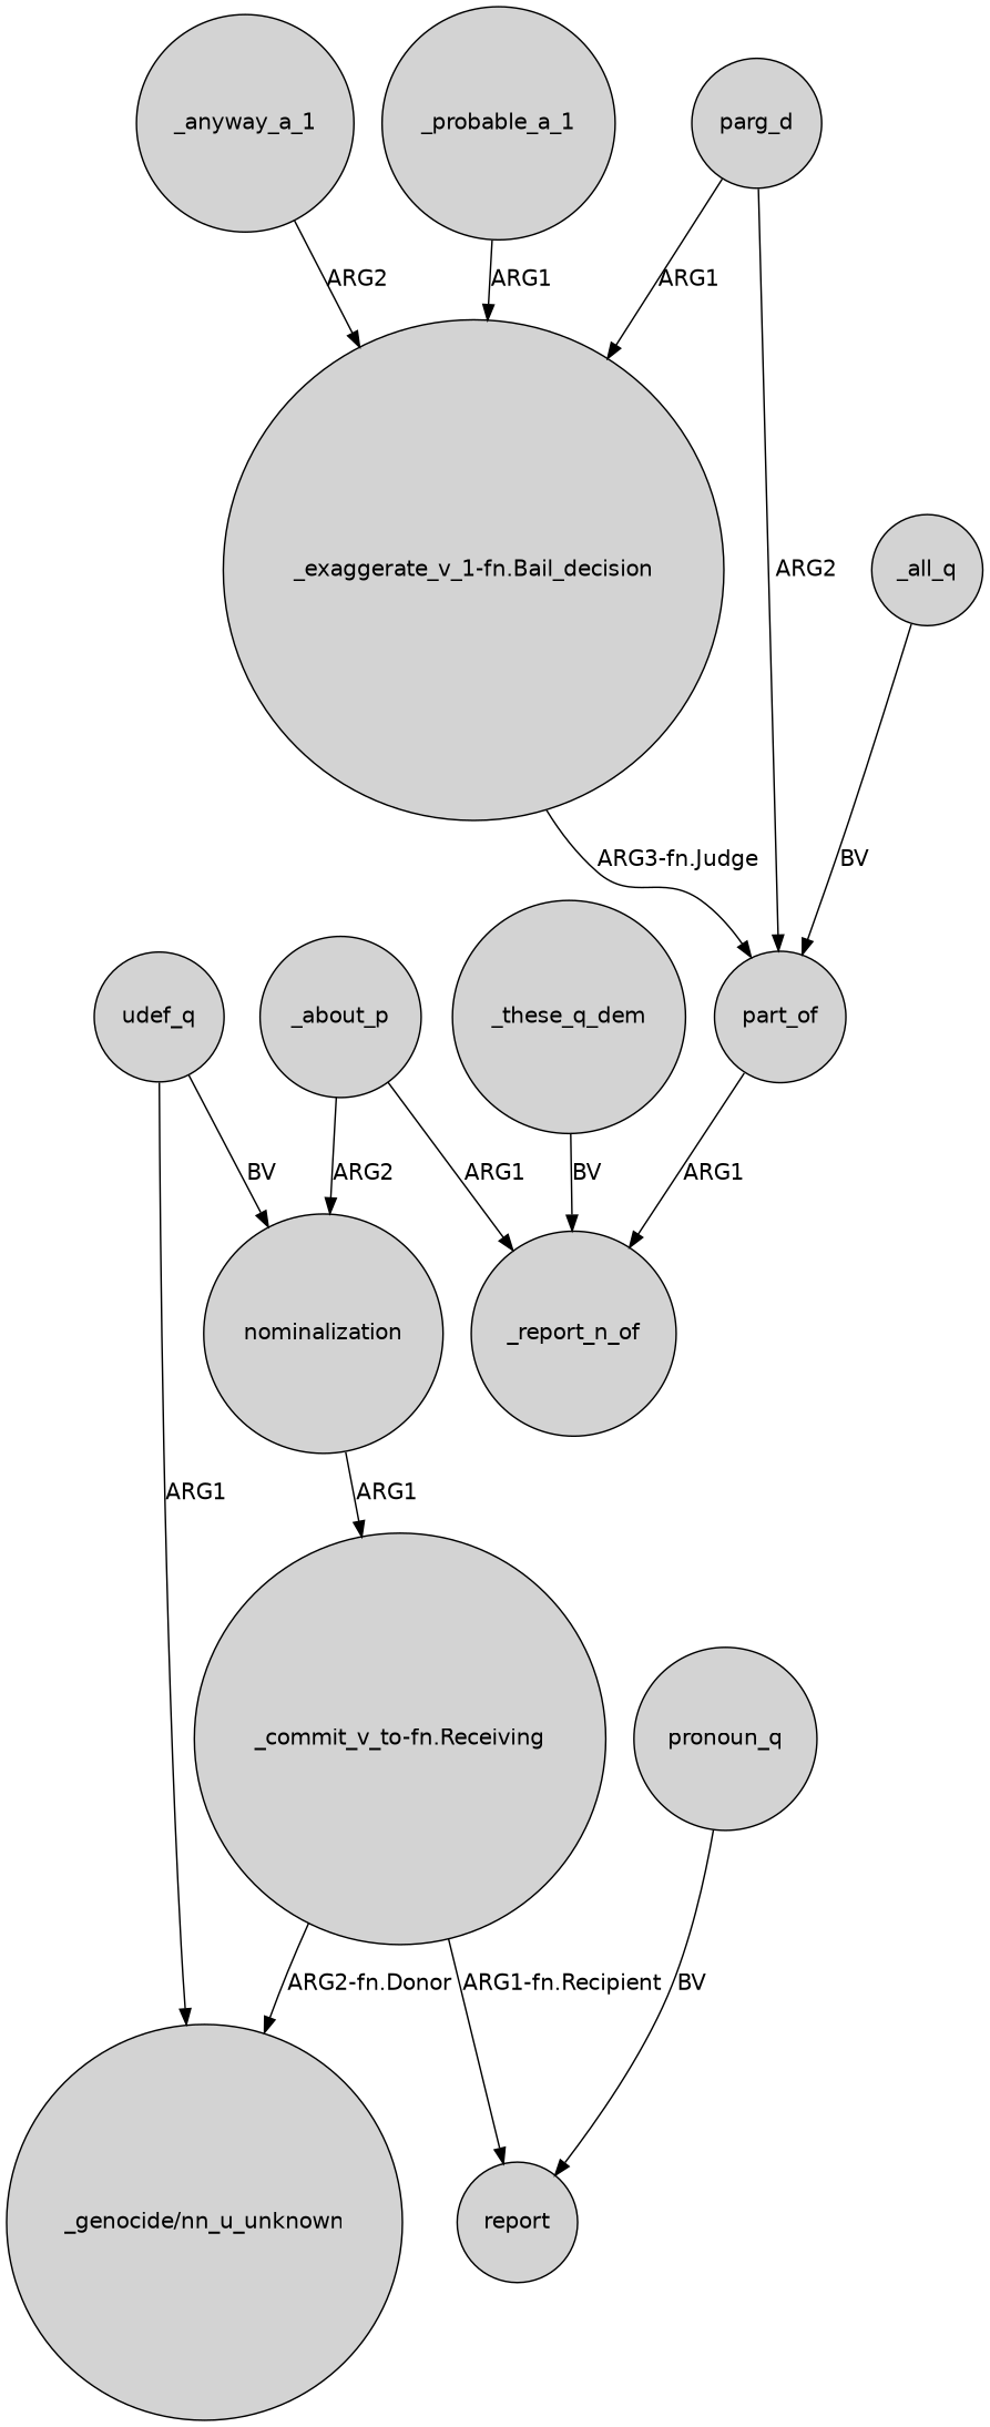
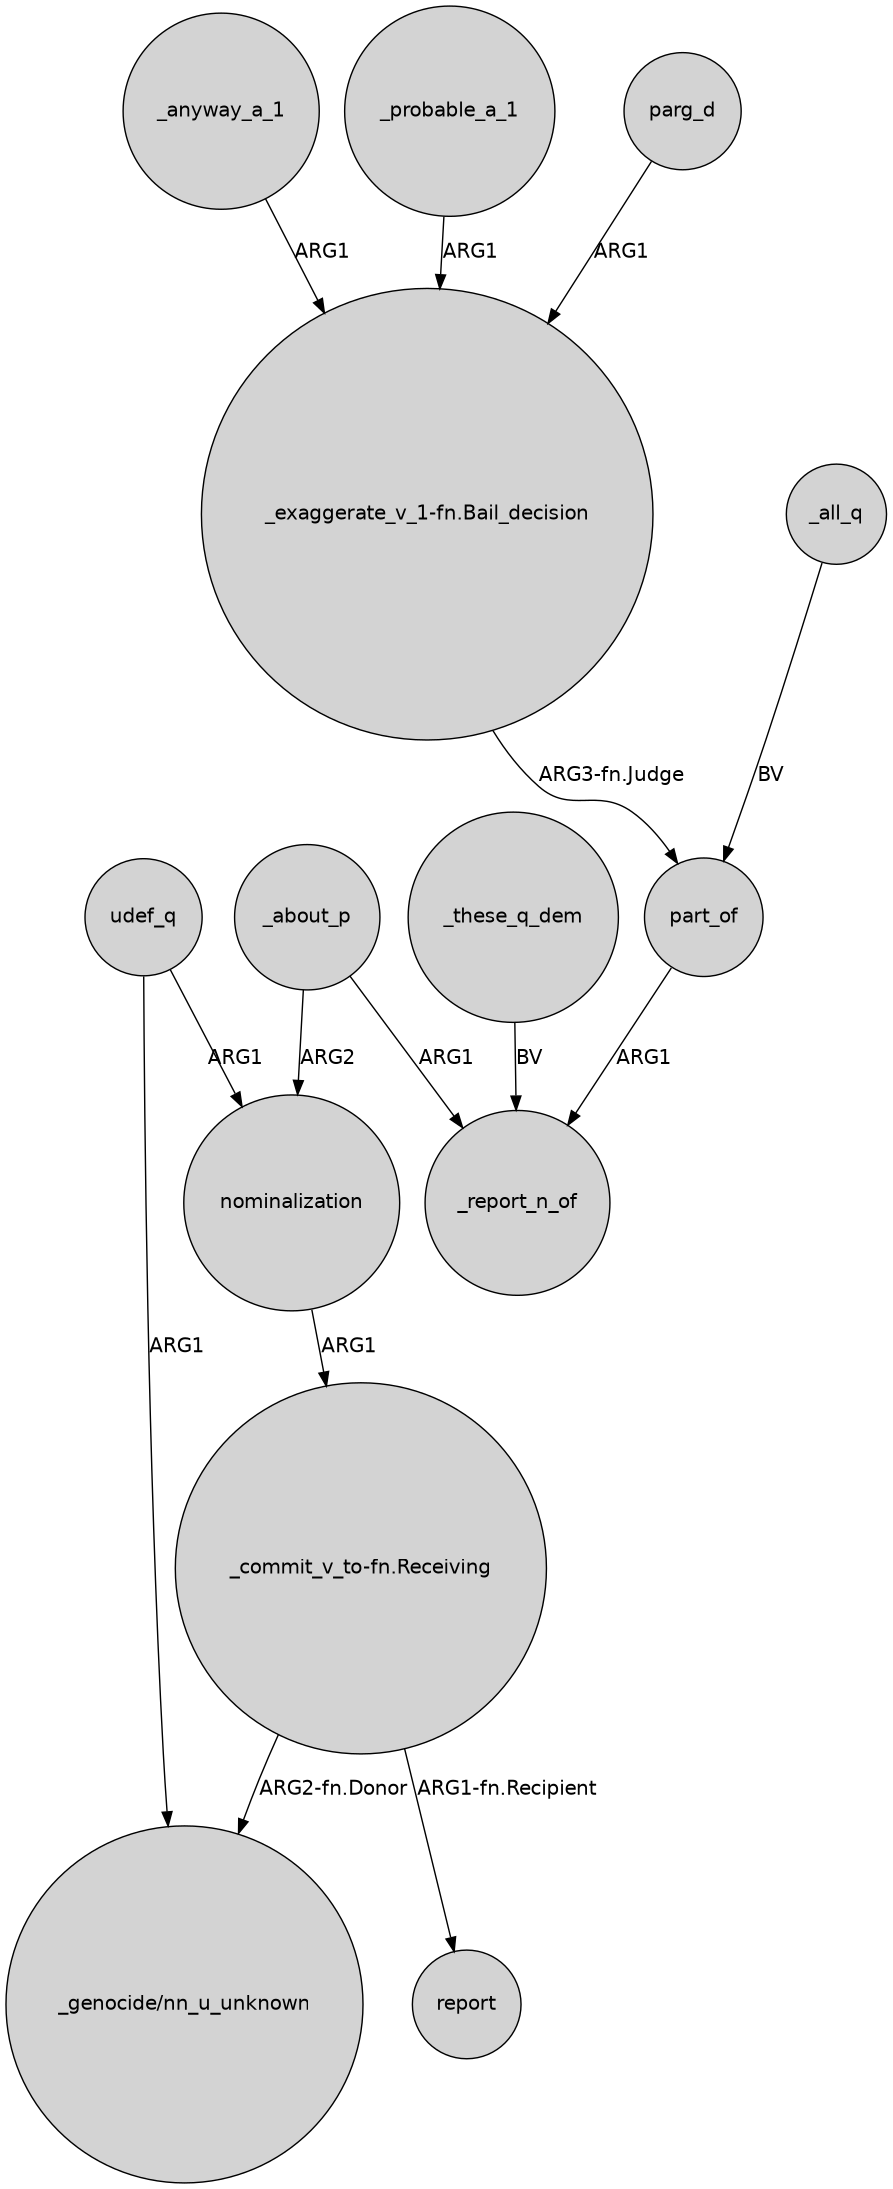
  digraph {
    fontname="DejaVu Sans"
    node [fontname="DejaVu Sans" shape=circle style=filled]
    edge [fontname="DejaVu Sans"]
    part_of
    _report_n_of
    _probable_a_1
    "_exaggerate_v_1-fn.Bail_decision"
    udef_q
    "_genocide/nn_u_unknown"
    nominalization
    "_commit_v_to-fn.Receiving"
    n9 [label=report]
    _anyway_a_1
    _all_q
    _about_p
    parg_d
    _these_q_dem
-   pronoun_q
    part_of -> _report_n_of [label=ARG1]
    _probable_a_1 -> "_exaggerate_v_1-fn.Bail_decision" [label=ARG1]
    "_exaggerate_v_1-fn.Bail_decision" -> part_of [label="ARG3-fn.Judge"]
    udef_q -> "_genocide/nn_u_unknown" [label=ARG1]
-   udef_q -> nominalization [label=BV]
+   udef_q -> nominalization [label=ARG1]
    nominalization -> "_commit_v_to-fn.Receiving" [label=ARG1]
    "_commit_v_to-fn.Receiving" -> "_genocide/nn_u_unknown" [label="ARG2-fn.Donor"]
    "_commit_v_to-fn.Receiving" -> n9 [label="ARG1-fn.Recipient"]
-   _anyway_a_1 -> "_exaggerate_v_1-fn.Bail_decision" [label=ARG2]
+   _anyway_a_1 -> "_exaggerate_v_1-fn.Bail_decision" [label=ARG1]
    _all_q -> part_of [label=BV]
    _about_p -> _report_n_of [label=ARG1]
    _about_p -> nominalization [label=ARG2]
-   parg_d -> part_of [label=ARG2]
    parg_d -> "_exaggerate_v_1-fn.Bail_decision" [label=ARG1]
    _these_q_dem -> _report_n_of [label=BV]
-   pronoun_q -> n9 [label=BV]
  }
